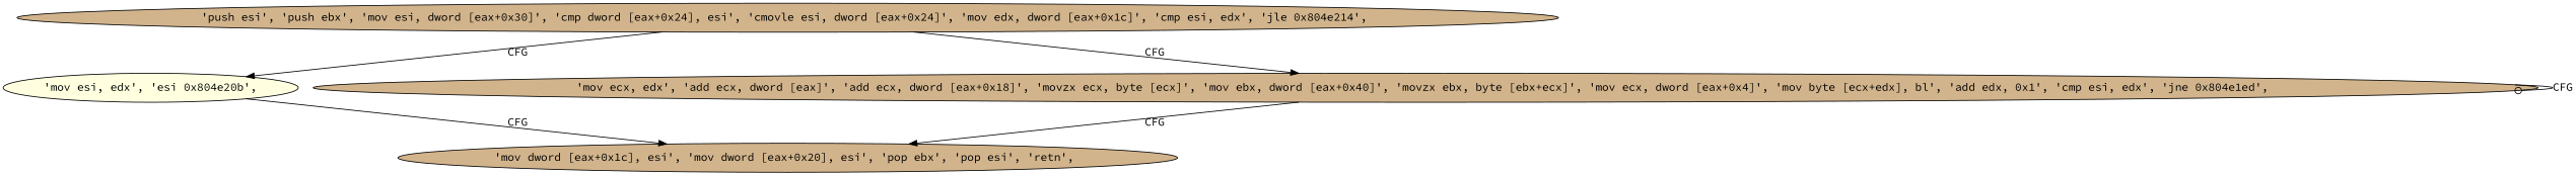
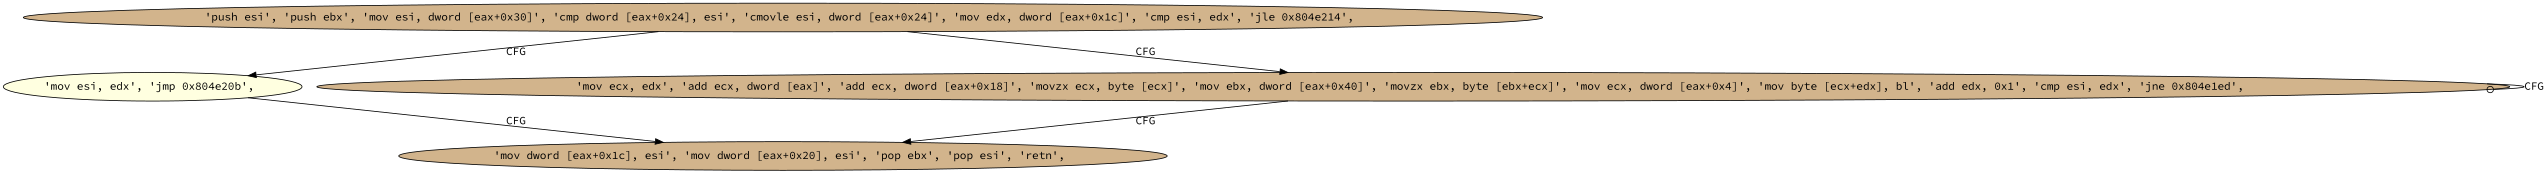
  digraph {
    fontname="Source Code Pro"
    node [style=filled fillcolor=tan fontname="Source Code Pro"]
    edge [arrowhead=normal fontname="Source Code Pro"]
    n1 [label="'push esi', 'push ebx', 'mov esi, dword [eax+0x30]', 'cmp dword [eax+0x24], esi', 'cmovle esi, dword [eax+0x24]', 'mov edx, dword [eax+0x1c]', 'cmp esi, edx', 'jle 0x804e214', "]
-   n2 [label="'mov esi, edx', 'esi 0x804e20b'," fillcolor=lightyellow]
+   n2 [label="'mov esi, edx', 'jmp 0x804e20b', " fillcolor=lightyellow]
    n3 [label="'mov ecx, edx', 'add ecx, dword [eax]', 'add ecx, dword [eax+0x18]', 'movzx ecx, byte [ecx]', 'mov ebx, dword [eax+0x40]', 'movzx ebx, byte [ebx+ecx]', 'mov ecx, dword [eax+0x4]', 'mov byte [ecx+edx], bl', 'add edx, 0x1', 'cmp esi, edx', 'jne 0x804e1ed', "]
    n4 [label="'mov dword [eax+0x1c], esi', 'mov dword [eax+0x20], esi', 'pop ebx', 'pop esi', 'retn', "]
    n1 -> n2 [label=CFG]
    n1 -> n3 [label=CFG]
    n2 -> n4 [label=CFG]
    n3 -> n3 [label=CFG arrowhead=odot]
    n3 -> n4 [label=CFG]
  }
